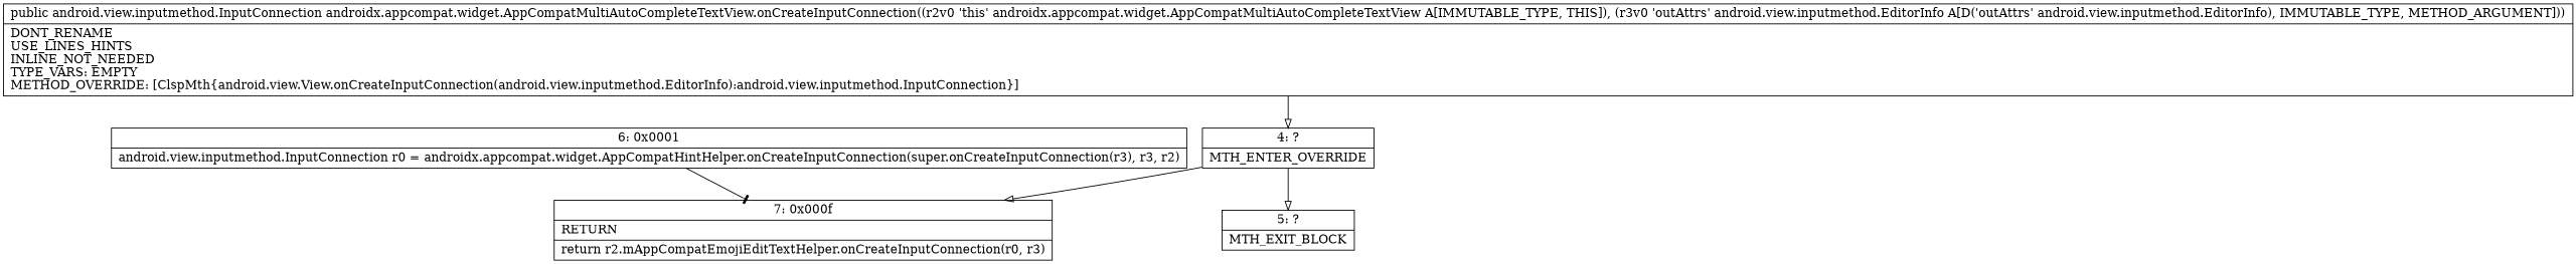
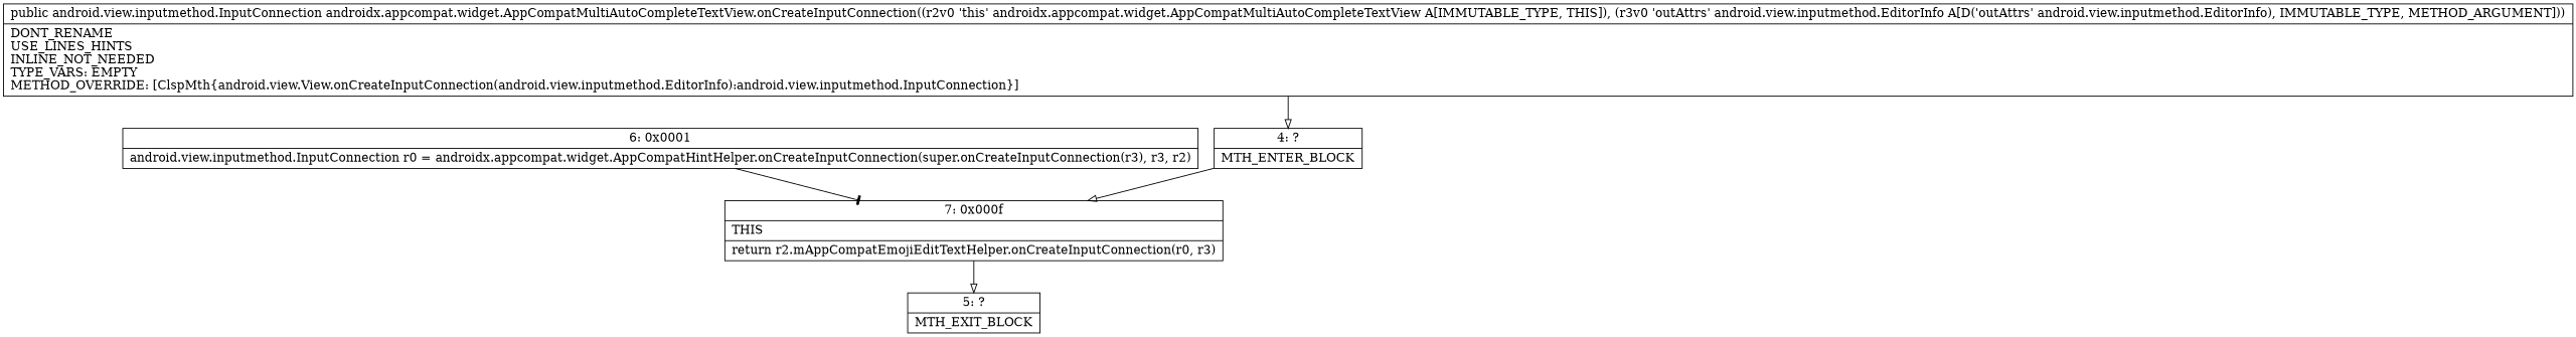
  digraph {
    node [shape=record]
    edge [arrowhead=onormal]
-   n1 [label="{4\:\ ?|MTH_ENTER_OVERRIDE\l}"]
-   n2 [label="{7\:\ 0x000f|RETURN\l|return r2.mAppCompatEmojiEditTextHelper.onCreateInputConnection(r0, r3)\l}"]
+   n1 [label="{4\:\ ?|MTH_ENTER_BLOCK\l}"]
+   n2 [label="{7\:\ 0x000f|THIS\l|return r2.mAppCompatEmojiEditTextHelper.onCreateInputConnection(r0, r3)\l}"]
    n3 [label="{6\:\ 0x0001|android.view.inputmethod.InputConnection r0 = androidx.appcompat.widget.AppCompatHintHelper.onCreateInputConnection(super.onCreateInputConnection(r3), r3, r2)\l}"]
    n4 [label="{5\:\ ?|MTH_EXIT_BLOCK\l}"]
    n5 [label="{public android.view.inputmethod.InputConnection androidx.appcompat.widget.AppCompatMultiAutoCompleteTextView.onCreateInputConnection((r2v0 'this' androidx.appcompat.widget.AppCompatMultiAutoCompleteTextView A[IMMUTABLE_TYPE, THIS]), (r3v0 'outAttrs' android.view.inputmethod.EditorInfo A[D('outAttrs' android.view.inputmethod.EditorInfo), IMMUTABLE_TYPE, METHOD_ARGUMENT]))  | DONT_RENAME\lUSE_LINES_HINTS\lINLINE_NOT_NEEDED\lTYPE_VARS: EMPTY\lMETHOD_OVERRIDE: [ClspMth\{android.view.View.onCreateInputConnection(android.view.inputmethod.EditorInfo):android.view.inputmethod.InputConnection\}]\l}"]
    n1 -> n2
-   n1 -> n4
+   n2 -> n4
    n3 -> n2 [arrowhead=tee]
    n5 -> n1
  }
